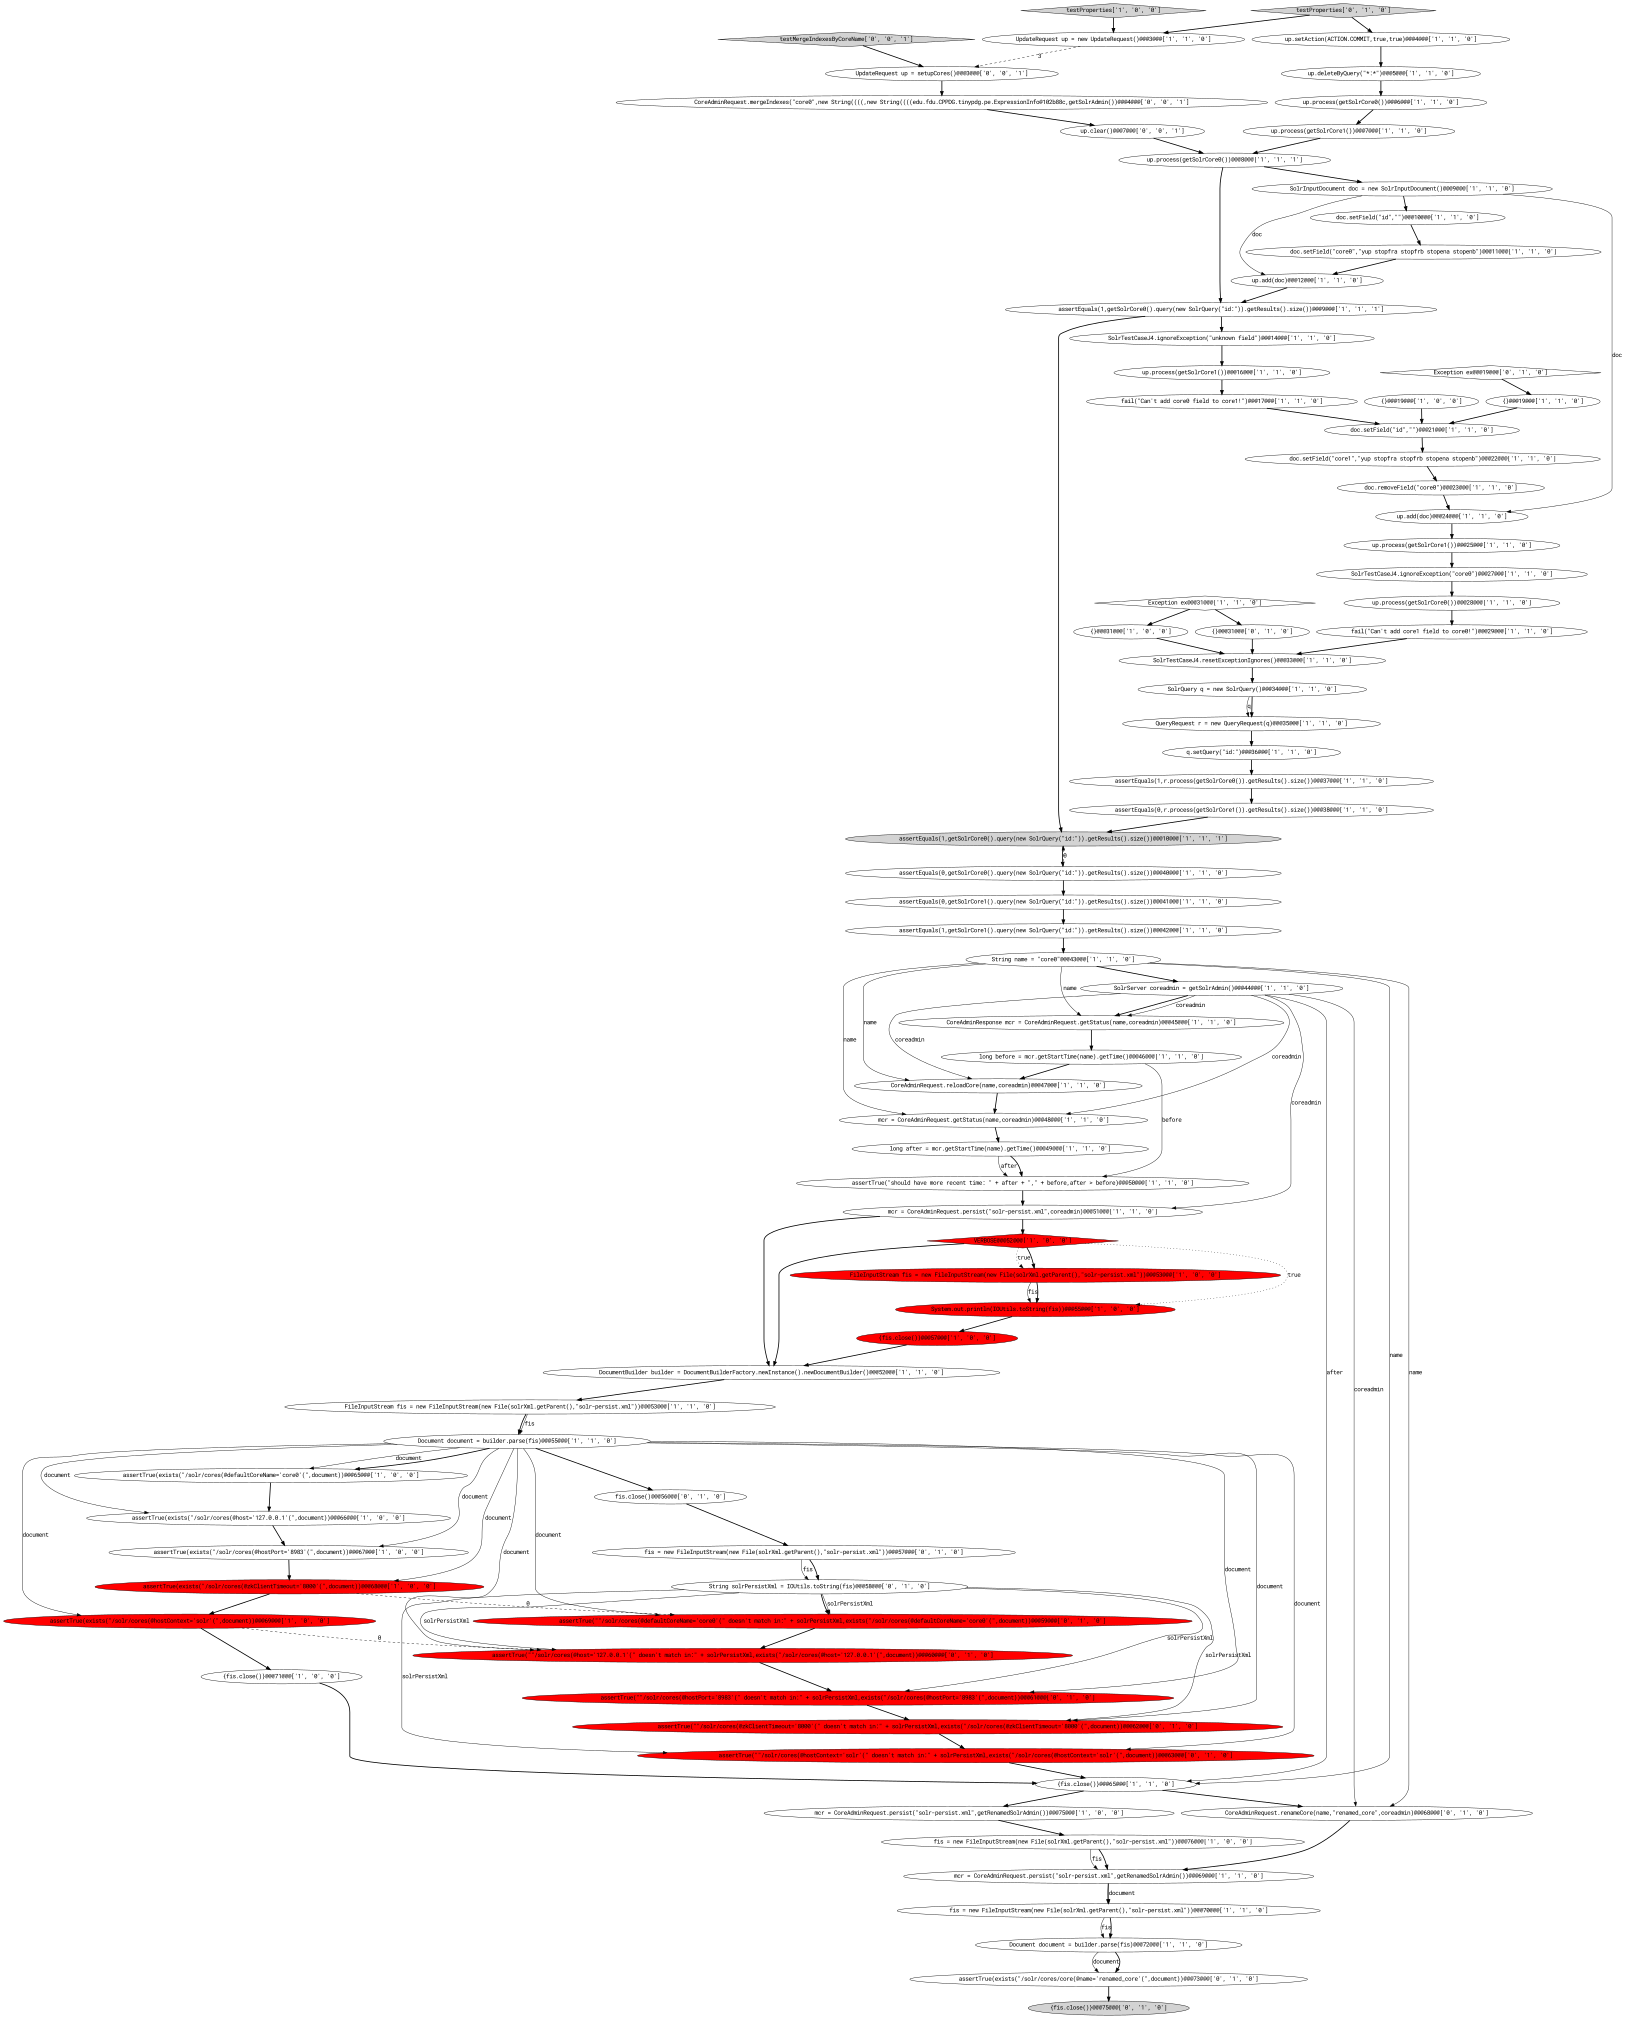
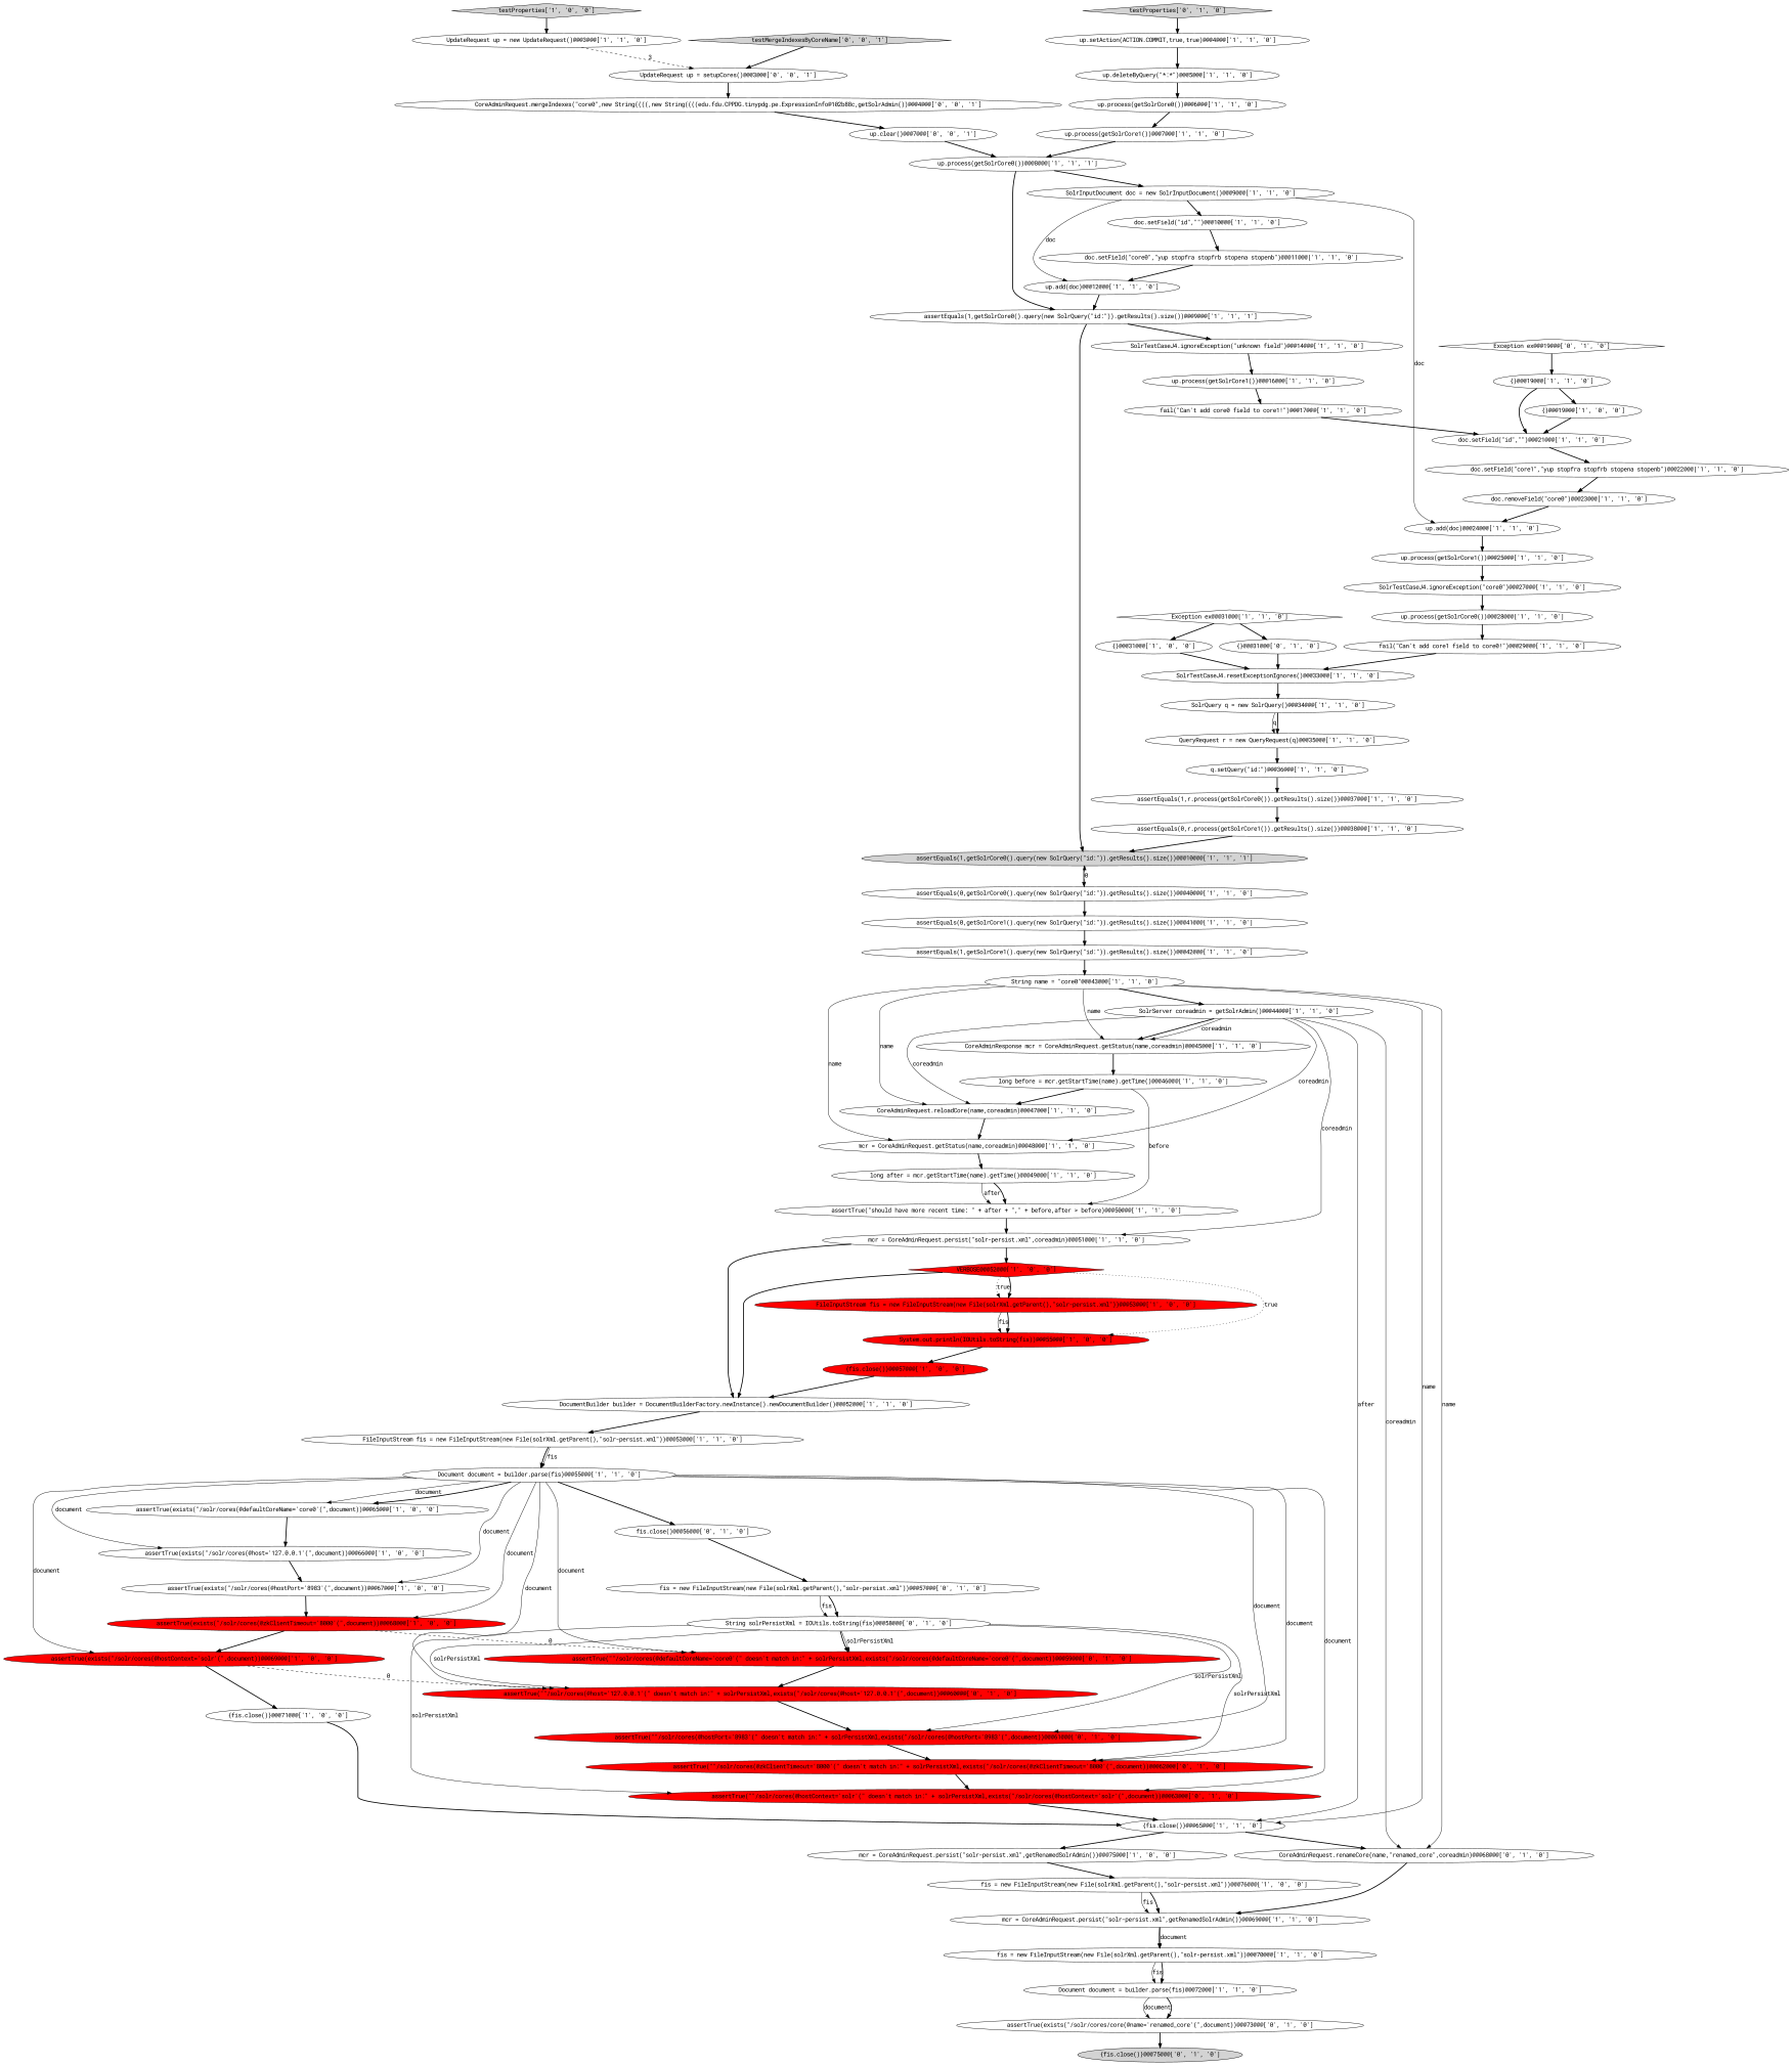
  digraph {
    fontname="Roboto Mono"
    node [fillcolor=white fontname="Roboto Mono" shape=ellipse style=filled]
    edge [fontname="Roboto Mono" style=bold]
    n1 [label="SolrQuery q = new SolrQuery()@@@34@@@['1', '1', '0']"]
    n2 [label="QueryRequest r = new QueryRequest(q)@@@35@@@['1', '1', '0']"]
    n3 [label="q.setQuery(\"id:\")@@@36@@@['1', '1', '0']"]
    n4 [label="String solrPersistXml = IOUtils.toString(fis)@@@58@@@['0', '1', '0']"]
    n5 [fillcolor=red label="assertTrue(\"\"/solr/cores(@host='127.0.0.1'(\" doesn't match in:\" + solrPersistXml,exists(\"/solr/cores(@host='127.0.0.1'(\",document))@@@60@@@['0', '1', '0']"]
    n6 [fillcolor=red label="assertTrue(\"\"/solr/cores(@hostPort='8983'(\" doesn't match in:\" + solrPersistXml,exists(\"/solr/cores(@hostPort='8983'(\",document))@@@61@@@['0', '1', '0']"]
    n7 [fillcolor=red label="assertTrue(\"\"/solr/cores(@zkClientTimeout='8000'(\" doesn't match in:\" + solrPersistXml,exists(\"/solr/cores(@zkClientTimeout='8000'(\",document))@@@62@@@['0', '1', '0']"]
    n8 [fillcolor=red label="assertTrue(\"\"/solr/cores(@defaultCoreName='core0'(\" doesn't match in:\" + solrPersistXml,exists(\"/solr/cores(@defaultCoreName='core0'(\",document))@@@59@@@['0', '1', '0']"]
    n9 [fillcolor=red label="assertTrue(\"\"/solr/cores(@hostContext='solr'(\" doesn't match in:\" + solrPersistXml,exists(\"/solr/cores(@hostContext='solr'(\",document))@@@63@@@['0', '1', '0']"]
    n10 [label="{fis.close()}@@@65@@@['1', '1', '0']"]
    n11 [label="up.add(doc)@@@24@@@['1', '1', '0']"]
    n12 [label="up.process(getSolrCore1())@@@25@@@['1', '1', '0']"]
    n13 [label="SolrTestCaseJ4.ignoreException(\"core0\")@@@27@@@['1', '1', '0']"]
    n14 [label="CoreAdminRequest.mergeIndexes(\"core0\",new String((((,new String((((edu.fdu.CPPDG.tinypdg.pe.ExpressionInfo@102b88c,getSolrAdmin())@@@4@@@['0', '0', '1']"]
    n15 [label="up.clear()@@@7@@@['0', '0', '1']"]
    n16 [label="up.process(getSolrCore0())@@@8@@@['1', '1', '1']"]
    n17 [label="Exception ex@@@31@@@['1', '1', '0']" shape=diamond]
    n18 [label="{}@@@31@@@['1', '0', '0']"]
    n19 [label="{}@@@31@@@['0', '1', '0']"]
    n20 [label="SolrTestCaseJ4.resetExceptionIgnores()@@@33@@@['1', '1', '0']"]
    n21 [label="String name = \"core0\"@@@43@@@['1', '1', '0']"]
    n22 [label="CoreAdminResponse mcr = CoreAdminRequest.getStatus(name,coreadmin)@@@45@@@['1', '1', '0']"]
    n23 [label="CoreAdminRequest.renameCore(name,\"renamed_core\",coreadmin)@@@68@@@['0', '1', '0']"]
    n24 [label="CoreAdminRequest.reloadCore(name,coreadmin)@@@47@@@['1', '1', '0']"]
    n25 [label="mcr = CoreAdminRequest.getStatus(name,coreadmin)@@@48@@@['1', '1', '0']"]
    n26 [label="SolrServer coreadmin = getSolrAdmin()@@@44@@@['1', '1', '0']"]
    n27 [label="long before = mcr.getStartTime(name).getTime()@@@46@@@['1', '1', '0']"]
    n28 [label="mcr = CoreAdminRequest.persist(\"solr-persist.xml\",getRenamedSolrAdmin())@@@69@@@['1', '1', '0']"]
    n29 [label="mcr = CoreAdminRequest.persist(\"solr-persist.xml\",getRenamedSolrAdmin())@@@75@@@['1', '0', '0']"]
    n30 [label="long after = mcr.getStartTime(name).getTime()@@@49@@@['1', '1', '0']"]
    n31 [label="mcr = CoreAdminRequest.persist(\"solr-persist.xml\",coreadmin)@@@51@@@['1', '1', '0']"]
    n32 [label="assertTrue(exists(\"/solr/cores/core(@name='renamed_core'(\",document))@@@73@@@['0', '1', '0']"]
    n33 [fillcolor=lightgray label="{fis.close()}@@@75@@@['0', '1', '0']"]
    n34 [fillcolor=lightgray label="testProperties['1', '0', '0']" shape=diamond]
    n35 [label="UpdateRequest up = new UpdateRequest()@@@3@@@['1', '1', '0']"]
    n36 [label="UpdateRequest up = setupCores()@@@3@@@['0', '0', '1']"]
    n37 [label="assertTrue(\"should have more recent time: \" + after + \",\" + before,after > before)@@@50@@@['1', '1', '0']"]
    n38 [label="DocumentBuilder builder = DocumentBuilderFactory.newInstance().newDocumentBuilder()@@@52@@@['1', '1', '0']"]
    n39 [fillcolor=red label="VERBOSE@@@52@@@['1', '0', '0']" shape=diamond]
    n40 [label="SolrInputDocument doc = new SolrInputDocument()@@@9@@@['1', '1', '0']"]
    n41 [label="doc.setField(\"id\",\"\")@@@10@@@['1', '1', '0']"]
    n42 [label="up.add(doc)@@@12@@@['1', '1', '0']"]
    n43 [label="doc.setField(\"core0\",\"yup stopfra stopfrb stopena stopenb\")@@@11@@@['1', '1', '0']"]
    n44 [label="assertEquals(1,getSolrCore0().query(new SolrQuery(\"id:\")).getResults().size())@@@9@@@['1', '1', '1']"]
    n45 [label="assertTrue(exists(\"/solr/cores(@host='127.0.0.1'(\",document))@@@66@@@['1', '0', '0']"]
    n46 [label="assertTrue(exists(\"/solr/cores(@hostPort='8983'(\",document))@@@67@@@['1', '0', '0']"]
    n47 [fillcolor=red label="assertTrue(exists(\"/solr/cores(@zkClientTimeout='8000'(\",document))@@@68@@@['1', '0', '0']"]
    n48 [label="FileInputStream fis = new FileInputStream(new File(solrXml.getParent(),\"solr-persist.xml\"))@@@53@@@['1', '1', '0']"]
    n49 [label="Document document = builder.parse(fis)@@@55@@@['1', '1', '0']"]
    n50 [label="fis = new FileInputStream(new File(solrXml.getParent(),\"solr-persist.xml\"))@@@76@@@['1', '0', '0']"]
    n51 [label="fis = new FileInputStream(new File(solrXml.getParent(),\"solr-persist.xml\"))@@@70@@@['1', '1', '0']"]
    n52 [fillcolor=red label="assertTrue(exists(\"/solr/cores(@hostContext='solr'(\",document))@@@69@@@['1', '0', '0']"]
    n53 [label="up.process(getSolrCore0())@@@6@@@['1', '1', '0']"]
    n54 [label="up.process(getSolrCore1())@@@7@@@['1', '1', '0']"]
    n55 [fillcolor=red label="System.out.println(IOUtils.toString(fis))@@@55@@@['1', '0', '0']"]
    n56 [fillcolor=red label="{fis.close()}@@@57@@@['1', '0', '0']"]
    n57 [fillcolor=lightgray label="assertEquals(1,getSolrCore0().query(new SolrQuery(\"id:\")).getResults().size())@@@10@@@['1', '1', '1']"]
    n58 [label="SolrTestCaseJ4.ignoreException(\"unknown field\")@@@14@@@['1', '1', '0']"]
    n59 [label="fail(\"Can't add core0 field to core1!\")@@@17@@@['1', '1', '0']"]
    n60 [label="doc.setField(\"id\",\"\")@@@21@@@['1', '1', '0']"]
    n61 [label="doc.setField(\"core1\",\"yup stopfra stopfrb stopena stopenb\")@@@22@@@['1', '1', '0']"]
    n62 [label="assertEquals(1,r.process(getSolrCore0()).getResults().size())@@@37@@@['1', '1', '0']"]
    n63 [label="assertEquals(0,r.process(getSolrCore1()).getResults().size())@@@38@@@['1', '1', '0']"]
    n64 [label="Exception ex@@@19@@@['0', '1', '0']" shape=diamond]
    n65 [label="{}@@@19@@@['1', '1', '0']"]
    n66 [label="{}@@@19@@@['1', '0', '0']"]
    n67 [fillcolor=red label="FileInputStream fis = new FileInputStream(new File(solrXml.getParent(),\"solr-persist.xml\"))@@@53@@@['1', '0', '0']"]
    n68 [label="up.process(getSolrCore0())@@@28@@@['1', '1', '0']"]
    n69 [label="fail(\"Can't add core1 field to core0!\")@@@29@@@['1', '1', '0']"]
    n70 [label="Document document = builder.parse(fis)@@@72@@@['1', '1', '0']"]
    n71 [fillcolor=lightgray label="testProperties['0', '1', '0']" shape=diamond]
    n72 [label="up.setAction(ACTION.COMMIT,true,true)@@@4@@@['1', '1', '0']"]
    n73 [label="doc.removeField(\"core0\")@@@23@@@['1', '1', '0']"]
    n74 [label="up.process(getSolrCore1())@@@16@@@['1', '1', '0']"]
    n75 [label="assertEquals(1,getSolrCore1().query(new SolrQuery(\"id:\")).getResults().size())@@@42@@@['1', '1', '0']"]
    n76 [label="up.deleteByQuery(\"*:*\")@@@5@@@['1', '1', '0']"]
    n77 [label="fis.close()@@@56@@@['0', '1', '0']"]
    n78 [label="assertTrue(exists(\"/solr/cores(@defaultCoreName='core0'(\",document))@@@65@@@['1', '0', '0']"]
    n79 [label="assertEquals(0,getSolrCore0().query(new SolrQuery(\"id:\")).getResults().size())@@@40@@@['1', '1', '0']"]
    n80 [label="assertEquals(0,getSolrCore1().query(new SolrQuery(\"id:\")).getResults().size())@@@41@@@['1', '1', '0']"]
    n81 [label="{fis.close()}@@@71@@@['1', '0', '0']"]
    n82 [fillcolor=lightgray label="testMergeIndexesByCoreName['0', '0', '1']" shape=diamond]
    n83 [label="fis = new FileInputStream(new File(solrXml.getParent(),\"solr-persist.xml\"))@@@57@@@['0', '1', '0']"]
    n1 -> n2 [label=q style=solid]
    n1 -> n2
    n2 -> n3
    n3 -> n62
    n4 -> n5 [label=solrPersistXml style=solid]
    n4 -> n6 [label=solrPersistXml style=solid]
    n4 -> n7 [label=solrPersistXml style=solid]
    n4 -> n8
    n4 -> n8 [label=solrPersistXml style=solid]
    n4 -> n9 [label=solrPersistXml style=solid]
    n5 -> n6
    n6 -> n7
    n7 -> n9
    n8 -> n5
    n9 -> n10
    n10 -> n23
    n10 -> n29
    n11 -> n12
    n12 -> n13
    n13 -> n68
    n14 -> n15
    n15 -> n16
    n16 -> n40
    n16 -> n44
    n17 -> n18
    n17 -> n19
    n18 -> n20
    n19 -> n20
    n20 -> n1
    n21 -> n10 [label=name style=solid]
    n21 -> n22 [label=name style=solid]
    n21 -> n23 [label=name style=solid]
    n21 -> n24 [label=name style=solid]
    n21 -> n25 [label=name style=solid]
    n21 -> n26
    n22 -> n27
    n23 -> n28
    n24 -> n25
    n25 -> n30
    n26 -> n10 [label=after style=solid]
    n26 -> n22
    n26 -> n22 [label=coreadmin style=solid]
    n26 -> n23 [label=coreadmin style=solid]
    n26 -> n24 [label=coreadmin style=solid]
    n26 -> n25 [label=coreadmin style=solid]
    n26 -> n31 [label=coreadmin style=solid]
    n27 -> n24
    n27 -> n37 [label=before style=solid]
    n28 -> n51
    n28 -> n51 [label=document style=solid]
    n29 -> n50
    n30 -> n37 [label=after style=solid]
    n30 -> n37
    n31 -> n38
    n31 -> n39
    n32 -> n33
    n34 -> n35
    n35 -> n36 [label=3 style=dashed]
    n36 -> n14
    n37 -> n31
    n38 -> n48
    n39 -> n38
    n39 -> n55 [label=true style=dotted]
    n39 -> n67 [label=true style=dotted]
    n39 -> n67
    n40 -> n11 [label=doc style=solid]
    n40 -> n41
    n40 -> n42 [label=doc style=solid]
    n41 -> n43
    n42 -> n44
    n43 -> n42
    n44 -> n57
    n44 -> n58
    n45 -> n46
    n46 -> n47
    n47 -> n8 [label=0 style=dashed]
    n47 -> n52
    n48 -> n49 [label=fis style=solid]
    n48 -> n49
    n49 -> n5 [label=document style=solid]
    n49 -> n6 [label=document style=solid]
    n49 -> n7 [label=document style=solid]
    n49 -> n8 [label=document style=solid]
    n49 -> n9 [label=document style=solid]
    n49 -> n45 [label=document style=solid]
    n49 -> n46 [label=document style=solid]
    n49 -> n47 [label=document style=solid]
    n49 -> n52 [label=document style=solid]
    n49 -> n77
    n49 -> n78 [label=document style=solid]
    n49 -> n78
    n50 -> n28
    n50 -> n28 [label=fis style=solid]
    n51 -> n70 [label=fis style=solid]
    n51 -> n70
    n52 -> n5 [label=0 style=dashed]
    n52 -> n81
    n53 -> n54
    n54 -> n16
    n55 -> n56
    n56 -> n38
    n57 -> n79
    n58 -> n74
    n59 -> n60
    n60 -> n61
    n61 -> n73
    n62 -> n63
    n63 -> n57
    n64 -> n65
    n65 -> n60
+   n65 -> n66
    n66 -> n60
    n67 -> n55 [label=fis style=solid]
    n67 -> n55
    n68 -> n69
    n69 -> n20
    n70 -> n32 [label=document style=solid]
    n70 -> n32
-   n71 -> n35
    n71 -> n72
    n72 -> n76
    n73 -> n11
    n74 -> n59
    n75 -> n21
    n76 -> n53
    n77 -> n83
    n78 -> n45
    n79 -> n57 [label=0 style=dashed]
    n79 -> n80
    n80 -> n75
    n81 -> n10
    n82 -> n36
    n83 -> n4
    n83 -> n4 [label=fis style=solid]
  }
